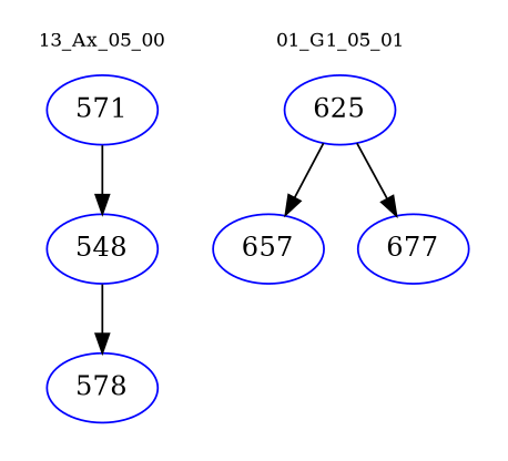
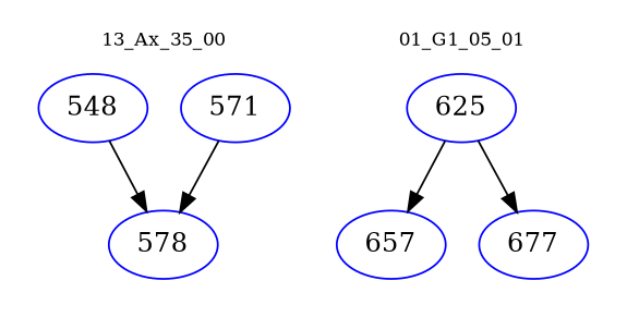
  digraph {
    node [color=blue]
    edge [color=black]
    n1 [label=571]
    n2 [label=548]
    n3 [label=578]
    n4 [label=657]
    n5 [label=625]
    n6 [label=677]
    subgraph cluster_1 {
      color=white
      fontsize=10
-     label="13_Ax_05_00"
+     label="13_Ax_35_00"
      n1
      n2
      n3
    }
    subgraph cluster_2 {
      color=white
      fontsize=10
      label="01_G1_05_01"
      n4
      n5
      n6
    }
-   n1 -> n2
+   n1 -> n3
    n2 -> n3
    n5 -> n4
    n5 -> n6
  }
